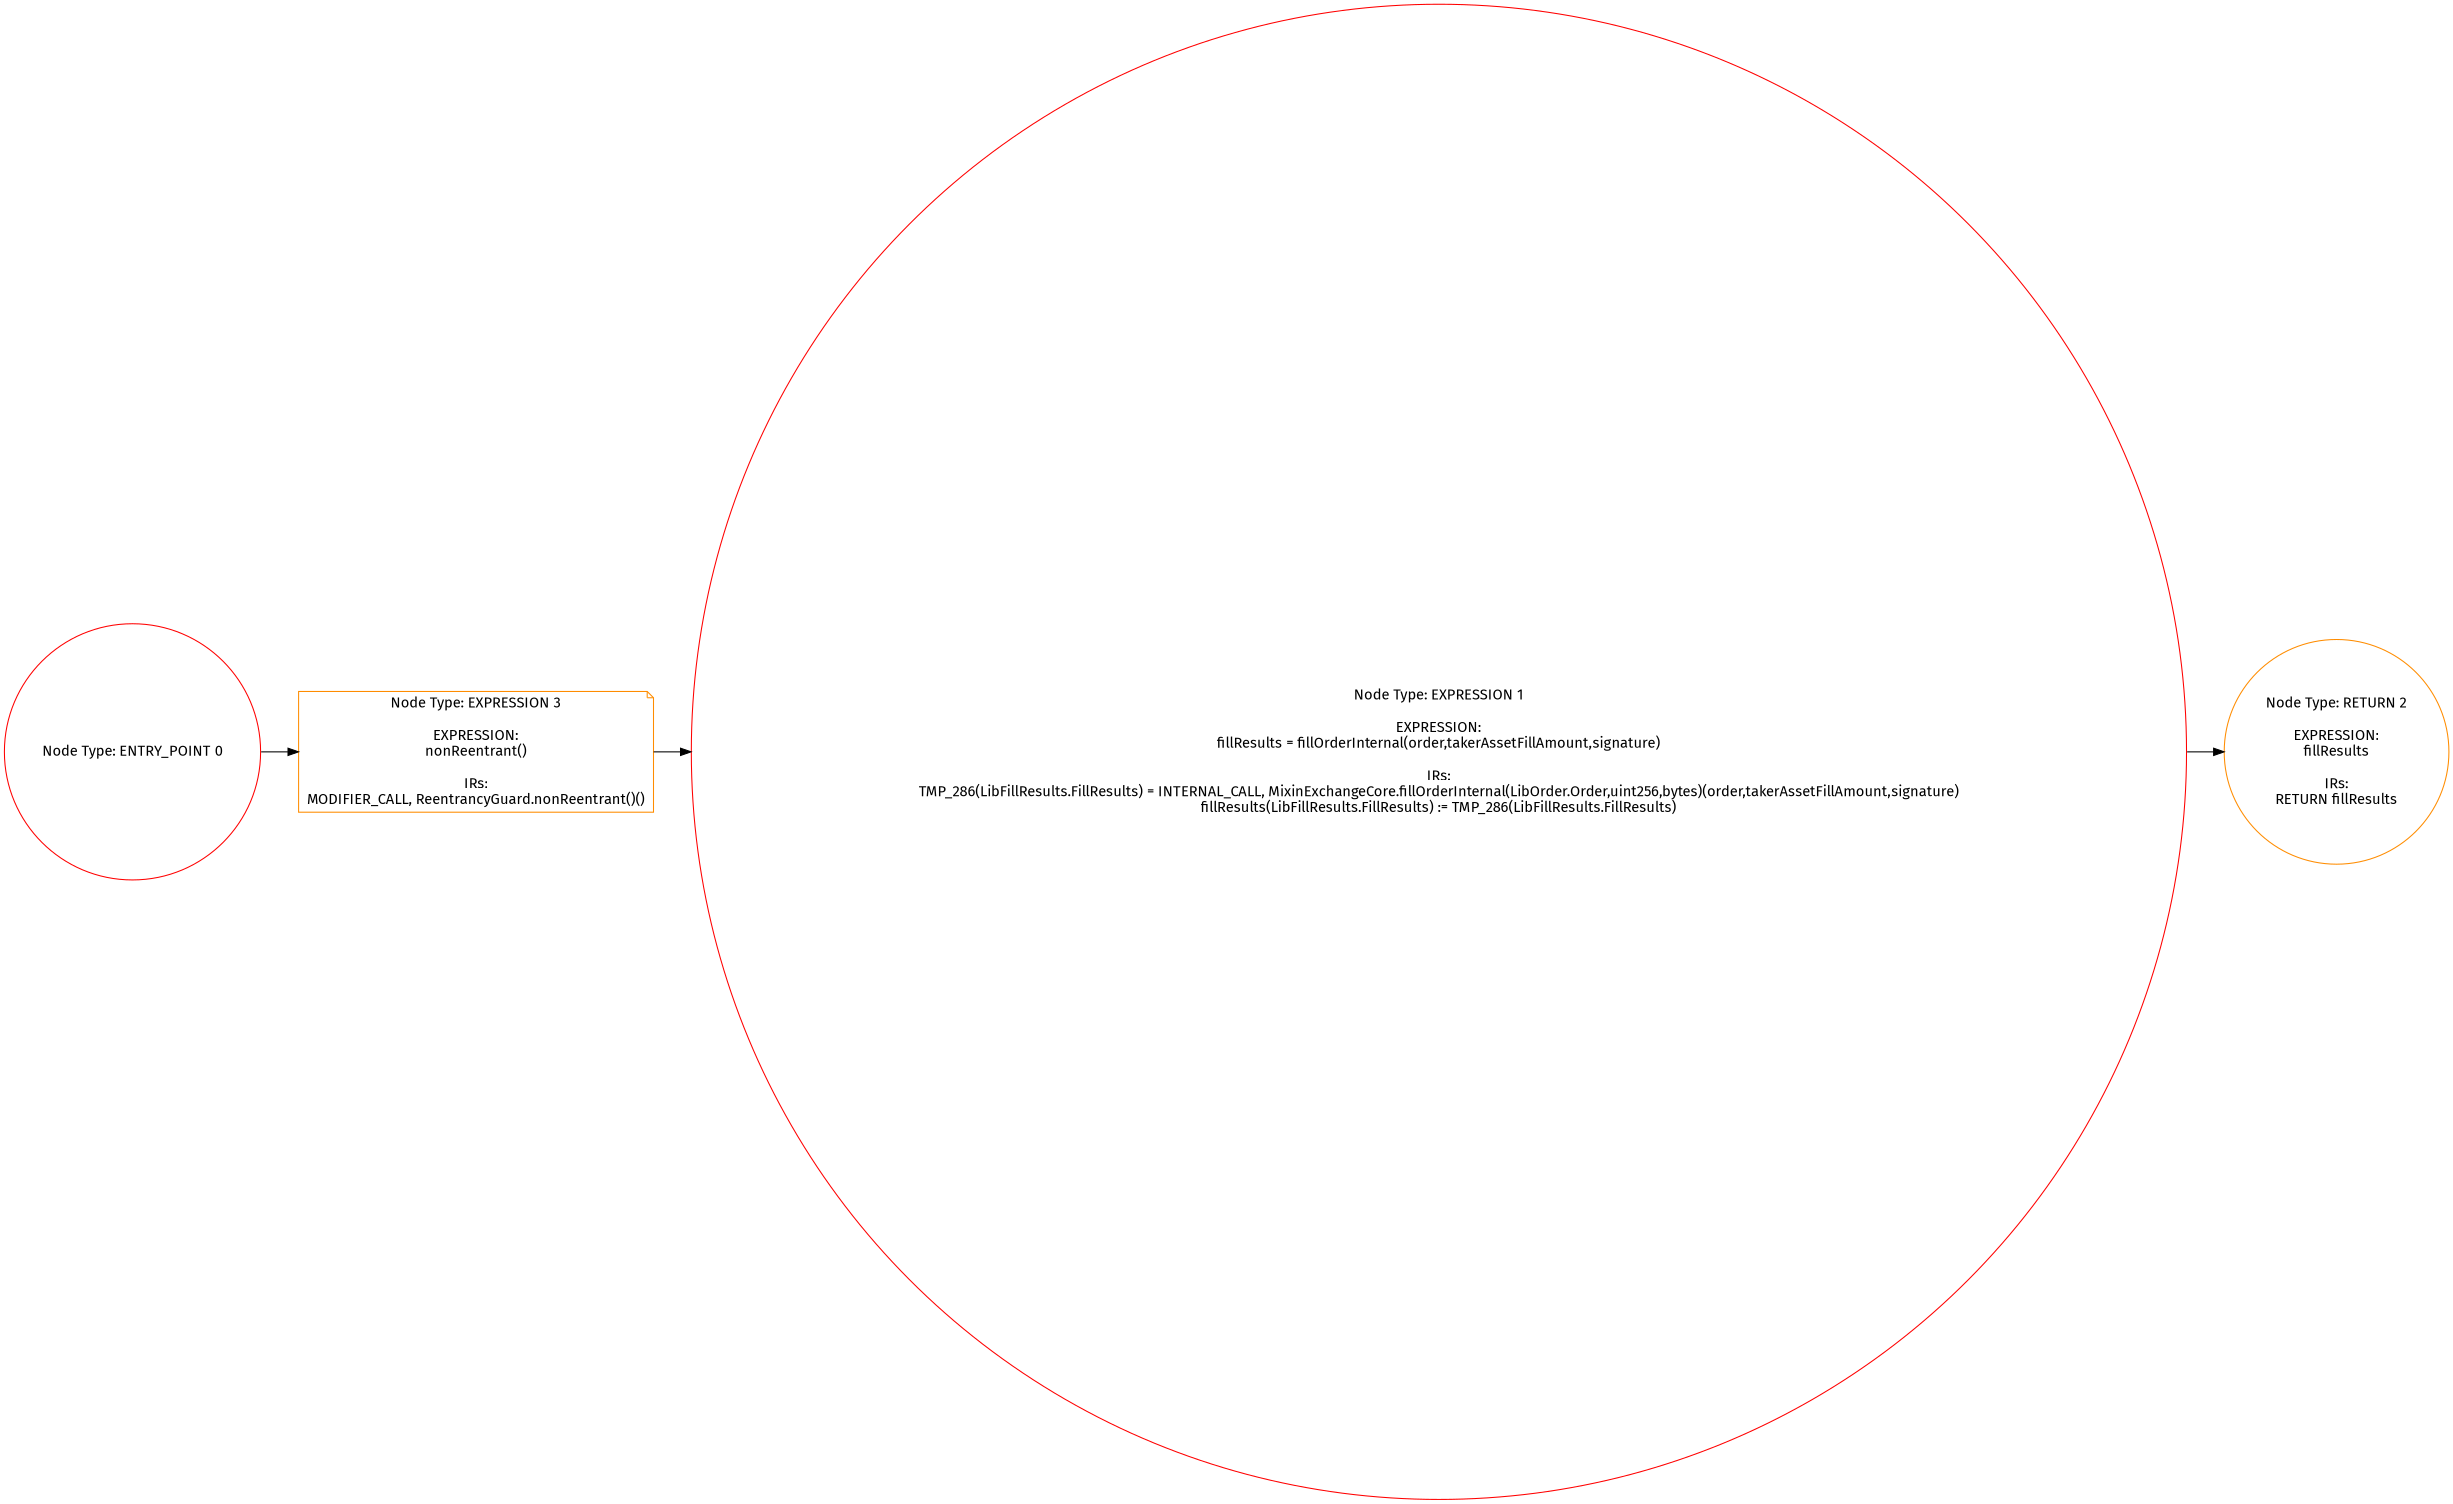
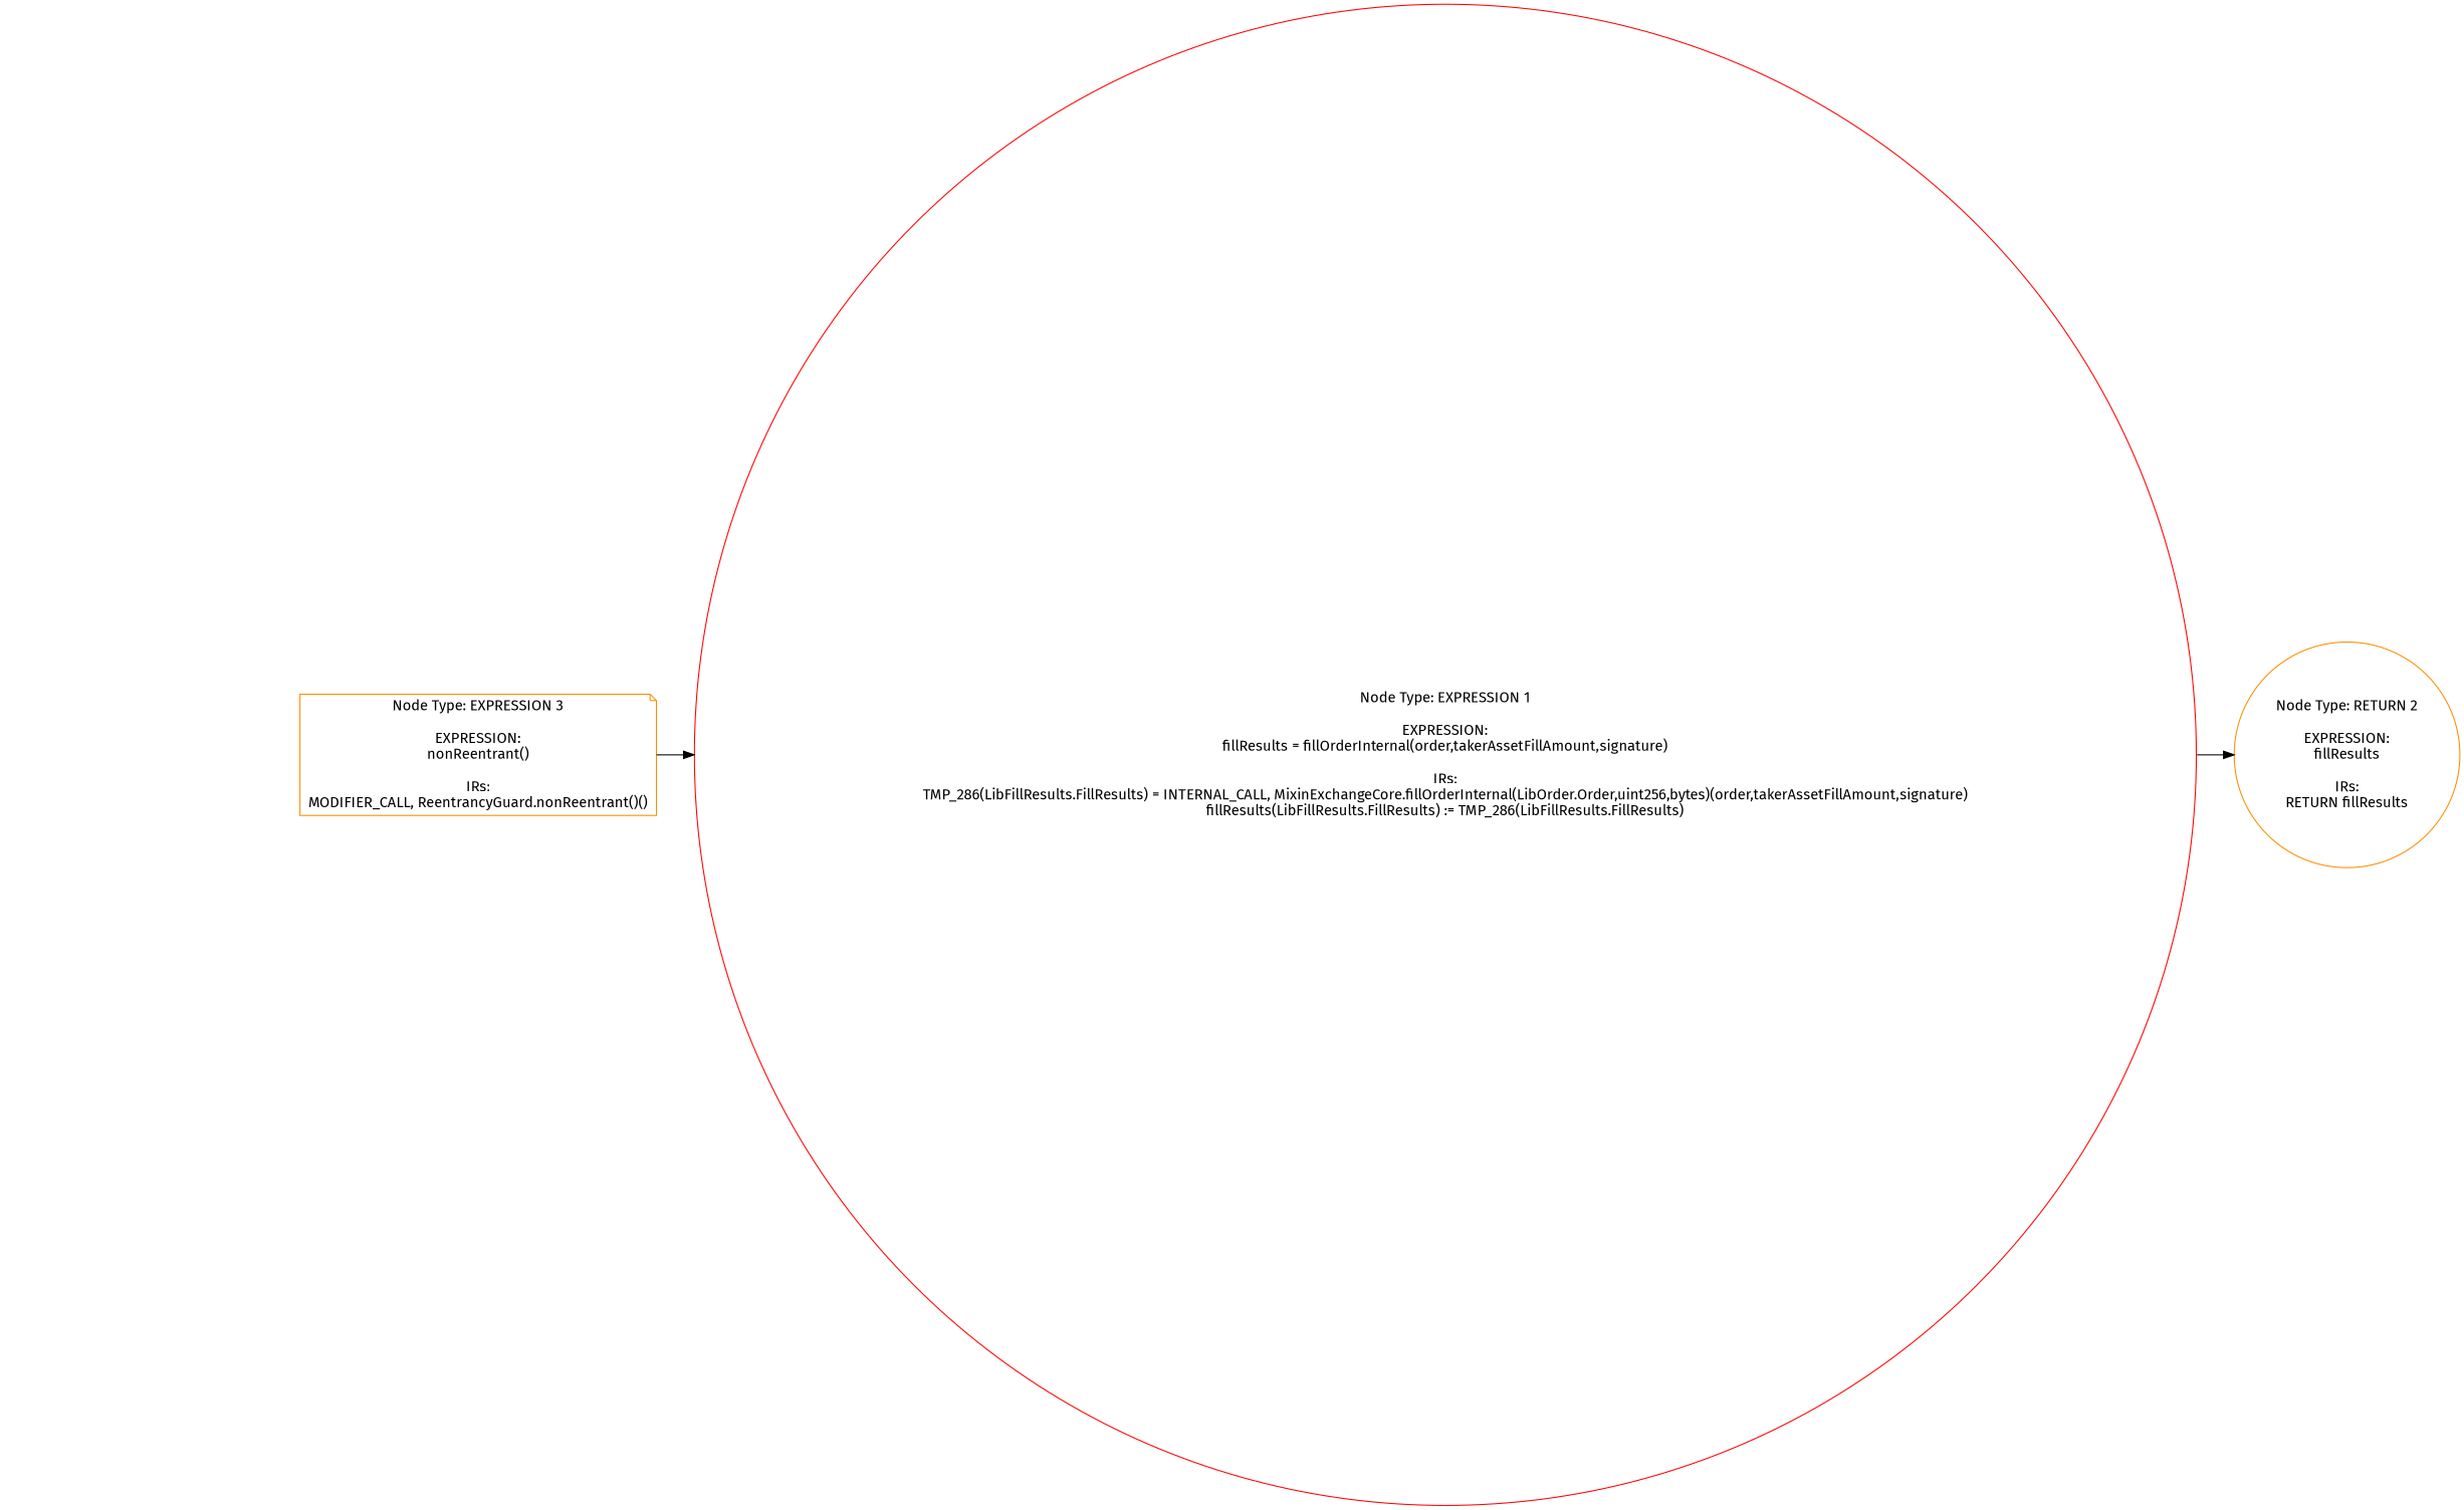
  digraph {
    rankdir=LR
    fontname="Fira Sans"
    node [color=red shape=circle fontname="Fira Sans"]
    edge [fontname="Fira Sans"]
-   n1 [label="Node Type: ENTRY_POINT 0\n"]
    n2 [label="Node Type: EXPRESSION 3\n\nEXPRESSION:\nnonReentrant()\n\nIRs:\nMODIFIER_CALL, ReentrancyGuard.nonReentrant()()" color=darkorange shape=note]
    n3 [label="Node Type: EXPRESSION 1\n\nEXPRESSION:\nfillResults = fillOrderInternal(order,takerAssetFillAmount,signature)\n\nIRs:\nTMP_286(LibFillResults.FillResults) = INTERNAL_CALL, MixinExchangeCore.fillOrderInternal(LibOrder.Order,uint256,bytes)(order,takerAssetFillAmount,signature)\nfillResults(LibFillResults.FillResults) := TMP_286(LibFillResults.FillResults)"]
    n4 [label="Node Type: RETURN 2\n\nEXPRESSION:\nfillResults\n\nIRs:\nRETURN fillResults" color=darkorange]
-   n1 -> n2
    n2 -> n3
    n3 -> n4
  }
